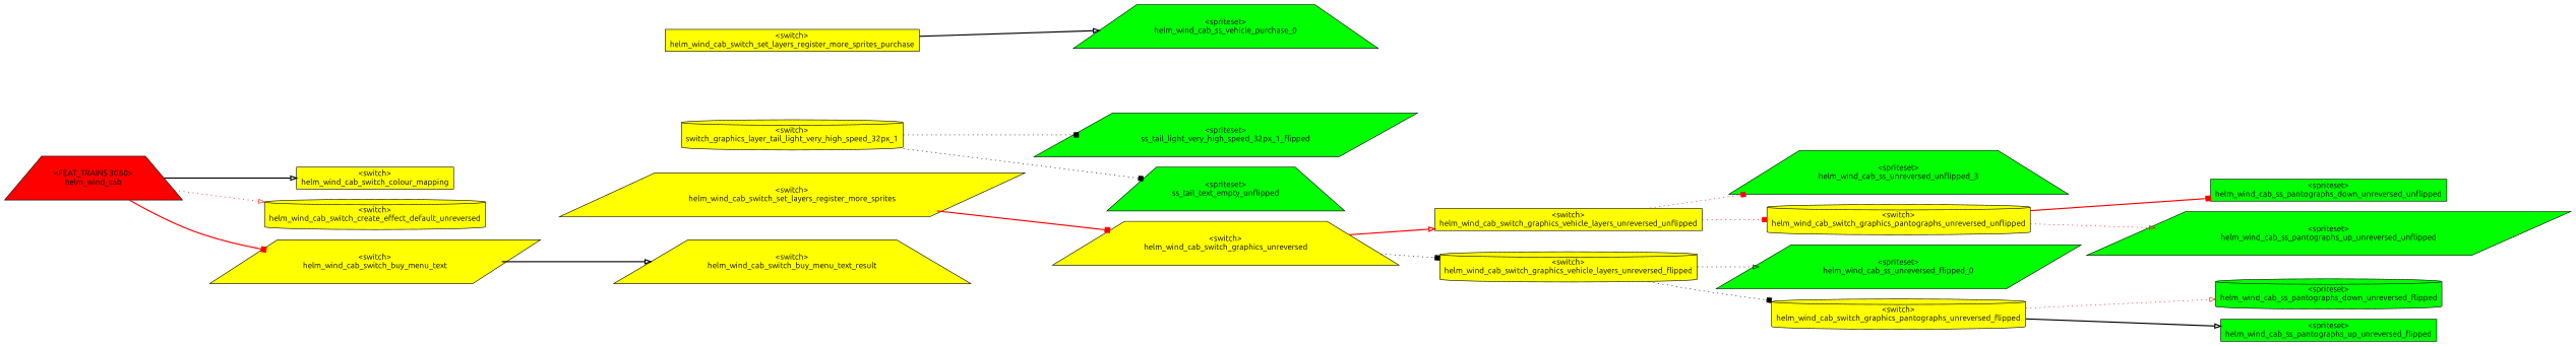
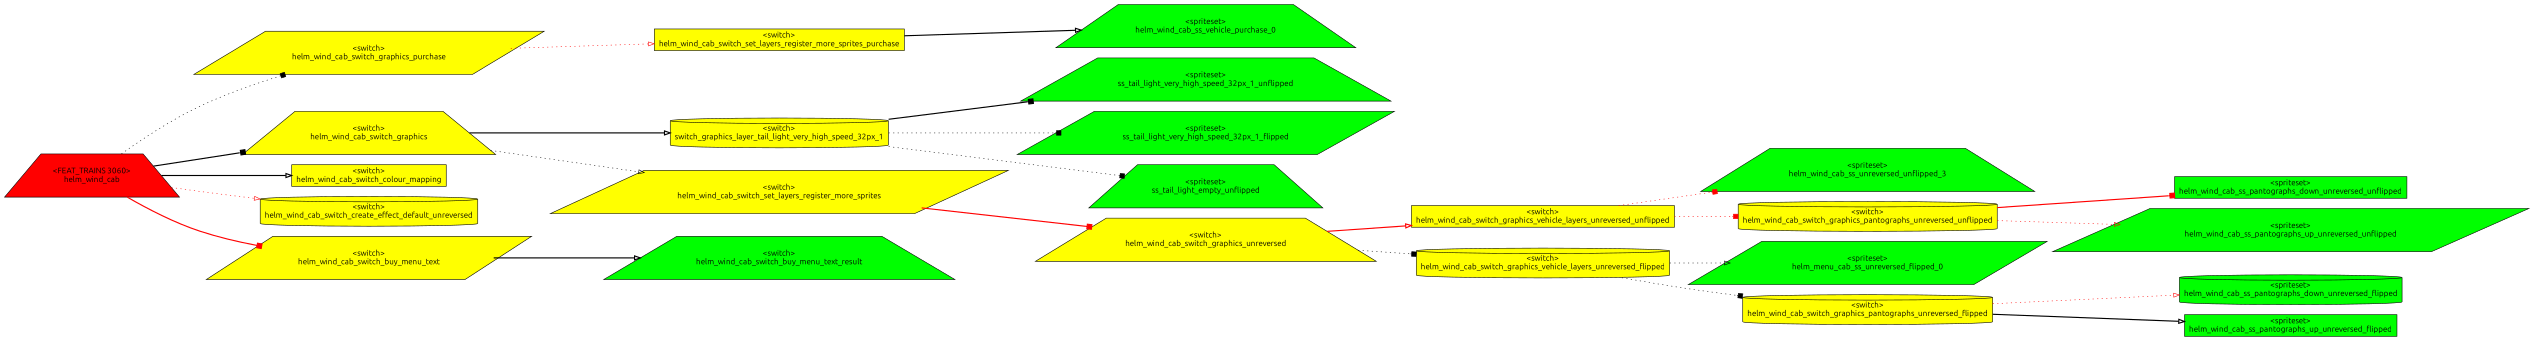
  digraph {
    fontname=Ubuntu
    rankdir=LR
    node [fillcolor=yellow fontname=Ubuntu shape=trapezium style=filled]
    edge [arrowhead=box color=black fontname=Ubuntu style=dotted]
+   n1 [fillcolor=green label="<spriteset>\nss_tail_light_very_high_speed_32px_1_unflipped"]
    n2 [fillcolor=green label="<spriteset>\nss_tail_light_very_high_speed_32px_1_flipped" shape=parallelogram]
-   n3 [fillcolor=green label="<spriteset>\nss_tail_text_empty_unflipped"]
+   n3 [fillcolor=green label="<spriteset>\nss_tail_light_empty_unflipped"]
    n4 [label="<switch>\nswitch_graphics_layer_tail_light_very_high_speed_32px_1" shape=cylinder]
    n5 [fillcolor=green label="<spriteset>\nhelm_wind_cab_ss_unreversed_unflipped_3"]
    n6 [fillcolor=green label="<spriteset>\nhelm_wind_cab_ss_pantographs_down_unreversed_unflipped" shape=box]
    n7 [fillcolor=green label="<spriteset>\nhelm_wind_cab_ss_pantographs_up_unreversed_unflipped" shape=parallelogram]
    n8 [label="<switch>\nhelm_wind_cab_switch_graphics_pantographs_unreversed_unflipped" shape=cylinder]
    n9 [label="<switch>\nhelm_wind_cab_switch_graphics_vehicle_layers_unreversed_unflipped" shape=box]
-   n10 [fillcolor=green label="<spriteset>\nhelm_wind_cab_ss_unreversed_flipped_0" shape=parallelogram]
+   n10 [fillcolor=green label="<spriteset>\nhelm_menu_cab_ss_unreversed_flipped_0" shape=parallelogram]
    n11 [fillcolor=green label="<spriteset>\nhelm_wind_cab_ss_pantographs_down_unreversed_flipped" shape=cylinder]
    n12 [fillcolor=green label="<spriteset>\nhelm_wind_cab_ss_pantographs_up_unreversed_flipped" shape=box]
    n13 [label="<switch>\nhelm_wind_cab_switch_graphics_pantographs_unreversed_flipped" shape=cylinder]
    n14 [label="<switch>\nhelm_wind_cab_switch_graphics_vehicle_layers_unreversed_flipped" shape=cylinder]
    n15 [label="<switch>\nhelm_wind_cab_switch_graphics_unreversed"]
    n16 [fillcolor=green label="<spriteset>\nhelm_wind_cab_ss_vehicle_purchase_0"]
    n17 [label="<switch>\nhelm_wind_cab_switch_set_layers_register_more_sprites_purchase" shape=box]
+   n18 [label="<switch>\nhelm_wind_cab_switch_graphics_purchase" shape=parallelogram]
    n19 [label="<switch>\nhelm_wind_cab_switch_set_layers_register_more_sprites" shape=parallelogram]
+   n20 [label="<switch>\nhelm_wind_cab_switch_graphics"]
    n21 [label="<switch>\nhelm_wind_cab_switch_colour_mapping" shape=box]
    n22 [label="<switch>\nhelm_wind_cab_switch_create_effect_default_unreversed" shape=cylinder]
-   n23 [label="<switch>\nhelm_wind_cab_switch_buy_menu_text_result"]
+   n23 [fillcolor=green label="<switch>\nhelm_wind_cab_switch_buy_menu_text_result"]
    n24 [label="<switch>\nhelm_wind_cab_switch_buy_menu_text" shape=parallelogram]
    n25 [fillcolor=red label="<FEAT_TRAINS 3060>\nhelm_wind_cab"]
+   n4 -> n1 [style=bold]
    n4 -> n2
    n4 -> n3
    n8 -> n6 [color=red style=bold]
    n8 -> n7 [arrowhead=onormal color=red]
    n9 -> n5 [color=red]
    n9 -> n8 [color=red]
    n13 -> n11 [arrowhead=onormal color=red]
    n13 -> n12 [arrowhead=onormal style=bold]
    n14 -> n10 [arrowhead=onormal]
    n14 -> n13
    n15 -> n9 [arrowhead=onormal color=red style=bold]
    n15 -> n14
    n17 -> n16 [arrowhead=onormal style=bold]
+   n18 -> n17 [arrowhead=onormal color=red]
    n19 -> n15 [color=red style=bold]
+   n20 -> n4 [arrowhead=onormal style=bold]
+   n20 -> n19 [arrowhead=onormal]
    n24 -> n23 [arrowhead=onormal style=bold]
+   n25 -> n18
+   n25 -> n20 [style=bold]
    n25 -> n21 [arrowhead=onormal style=bold]
    n25 -> n22 [arrowhead=onormal color=red]
    n25 -> n24 [color=red style=bold]
  }
